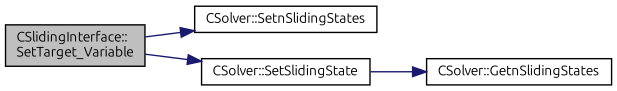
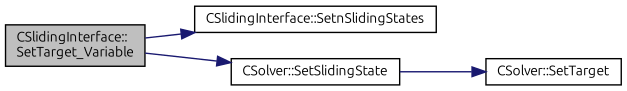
  digraph {
    fontname=Ubuntu
    rankdir=LR
    node [color=black fillcolor=white fontname=Ubuntu fontsize=10 shape=record style=filled]
    edge [color=midnightblue fontname=Ubuntu fontsize=10 labelfontname=Helvetica labelfontsize=10 style=solid]
    n1 [fillcolor=grey75 fontcolor=black height=0.2 label="CSlidingInterface::\lSetTarget_Variable" width=0.4]
-   n2 [height=0.2 label="CSolver::SetnSlidingStates" width=0.4]
+   n2 [height=0.2 label="CSlidingInterface::SetnSlidingStates" width=0.4]
    n3 [height=0.2 label="CSolver::SetSlidingState" width=0.4]
-   n4 [height=0.2 label="CSolver::GetnSlidingStates" width=0.4]
+   n4 [height=0.2 label="CSolver::SetTarget" width=0.4]
    n1 -> n2
    n1 -> n3
    n3 -> n4
  }
